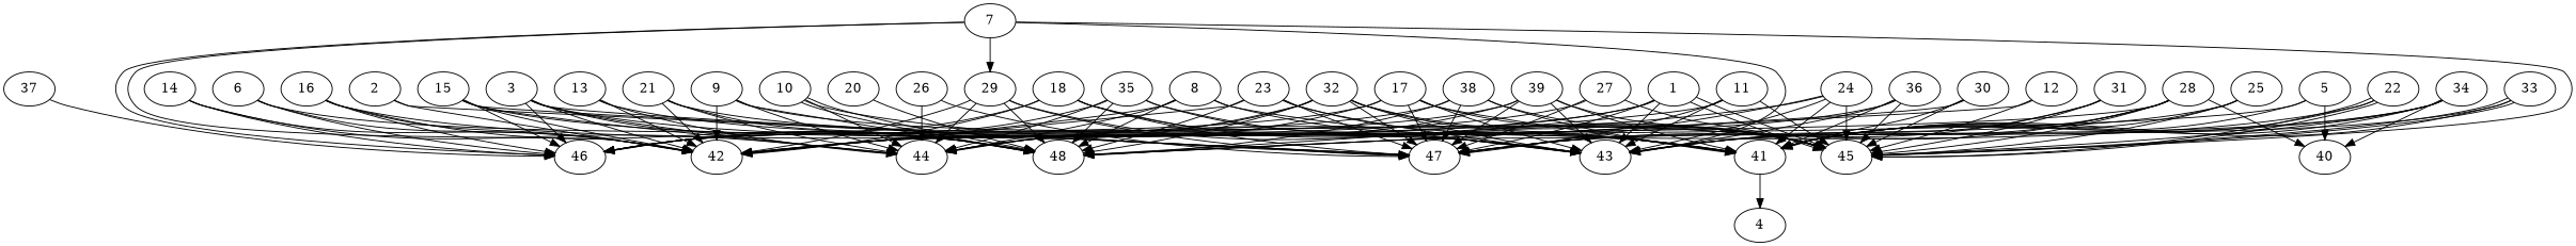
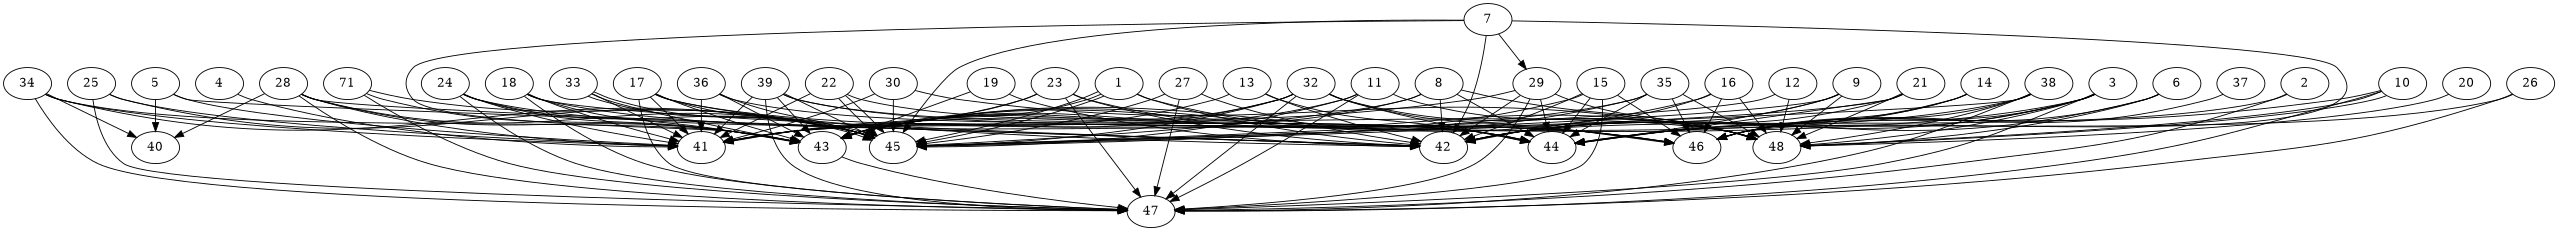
  digraph {
    node [alpha=0.15]
    1 [alpha=0.14 expect_size=13169315497492460]
    42 [alpha=0.10 expect_size=541717260218138624000]
    43 [alpha=0.10 expect_size=199930292681165696]
    45 [alpha=0.08 expect_size=80048634795603984]
    46 [alpha=0.18 expect_size=597893322568467712]
    47 [alpha=0.14 expect_size=17358823835091044]
    2 [alpha=0.01 expect_size=149832715313610752000]
    3 [alpha=0.19 expect_size=1883155749141068382208]
    41 [alpha=0.01 expect_size=9017758690073116672000]
    44 [alpha=0.09 expect_size=2722796525594232225792]
    48 [alpha=0.17 expect_size=8068449194164246]
    4 [alpha=0.08 expect_size=6546909488608753664]
    5 [alpha=0.17 expect_size=42299021869801537536]
    40 [alpha=0.05 expect_size=3446891973335236739072]
    6 [expect_size=18693001442942431264768]
    7 [alpha=0.16 expect_size=1679412953088000000000]
    29 [alpha=0.06 expect_size=22656802204642232]
    8 [alpha=0.06 expect_size=402323903570971584]
    9 [alpha=0.07 expect_size=795816582358704848896]
    10 [alpha=0.19 expect_size=89836287062699072]
    11 [alpha=0.07 expect_size=7295330944950745432064]
    12 [alpha=0.04 expect_size=10290762563323974]
    13 [alpha=0.17 expect_size=8787493190614411264]
    14 [expect_size=1657803126700177883136]
    15 [alpha=0.03 expect_size=18742849420567871750144]
    16 [alpha=0.11 expect_size=1648235186138563072]
    17 [alpha=0.10 expect_size=6579589555304000512]
    18 [alpha=0.18 expect_size=493329089240315723776]
+   19 [expect_size=2425653344552338944]
    20 [alpha=0.12 expect_size=1132176524993209600]
    21 [alpha=0.02 expect_size=9106783953125751390208]
    22 [alpha=0.18 expect_size=2450719664286964224]
    23 [alpha=0.08 expect_size=185016207984266575872]
    24 [alpha=0.01 expect_size=465811193601337984]
    25 [alpha=0.03 expect_size=17458933247691150327808]
    26 [expect_size=4204222818734830]
    27 [alpha=0.04 expect_size=29251061129703088]
    28 [alpha=0.01 expect_size=1051074383821232512]
    30 [alpha=0.09 expect_size=391076602897902720]
-   31 [alpha=0.11 expect_size=2450484469012537278464]
+   31 [alpha=0.11 expect_size=2450484469012537278464 label=71]
    32 [expect_size=8360046432050865152]
    33 [alpha=0.18 expect_size=2778894052771264512]
    34 [expect_size=2091224146486080000]
    35 [alpha=0.12 expect_size=962701105301435711488]
    36 [alpha=0.19 expect_size=4453428658878948573184]
    37 [alpha=0.07 expect_size=17842402431119300493312]
    38 [alpha=0.06 expect_size=5696445791989671936]
    39 [alpha=0.10 expect_size=5675487730733405184]
    1 -> 42
    1 -> 43
    1 -> 45
    1 -> 45
    1 -> 46
-   1 -> 47
+   43 -> 47
    2 -> 42
    2 -> 47
    3 -> 42
    3 -> 46
    3 -> 47
    3 -> 41
    3 -> 44
    3 -> 48
-   41 -> 4
+   4 -> 41
    5 -> 42
    5 -> 41
    5 -> 40
    6 -> 42
    6 -> 46
    6 -> 48
    7 -> 42
    7 -> 43
    7 -> 45
    7 -> 46
    7 -> 29
    29 -> 42
    29 -> 47
    29 -> 41
    29 -> 44
    29 -> 48
    8 -> 42
    8 -> 43
    8 -> 45
    8 -> 44
    8 -> 48
    9 -> 42
    9 -> 45
    9 -> 44
    9 -> 48
    10 -> 47
    10 -> 44
    10 -> 48
    10 -> 48
    11 -> 43
    11 -> 45
    11 -> 47
    11 -> 48
    12 -> 45
    12 -> 48
    13 -> 42
    13 -> 41
    13 -> 44
    14 -> 42
    14 -> 46
    14 -> 44
    15 -> 42
    15 -> 43
    15 -> 46
    15 -> 47
    15 -> 44
    16 -> 42
    16 -> 43
    16 -> 46
    16 -> 48
    17 -> 42
    17 -> 43
    17 -> 45
    17 -> 46
    17 -> 47
    17 -> 41
    18 -> 42
    18 -> 43
    18 -> 46
    18 -> 47
    18 -> 41
+   19 -> 42
+   19 -> 43
    20 -> 48
    21 -> 42
    21 -> 45
    21 -> 44
    21 -> 48
    22 -> 45
    22 -> 45
    22 -> 41
    22 -> 48
    23 -> 42
    23 -> 43
    23 -> 47
    23 -> 41
    23 -> 48
    24 -> 43
    24 -> 45
    24 -> 47
    24 -> 41
    24 -> 44
    25 -> 45
    25 -> 47
    25 -> 41
    26 -> 47
    26 -> 44
    27 -> 42
    27 -> 45
    27 -> 47
    28 -> 42
    28 -> 43
    28 -> 45
    28 -> 47
    28 -> 41
    28 -> 40
    30 -> 45
    30 -> 41
    30 -> 48
    31 -> 43
    31 -> 45
    31 -> 47
    32 -> 43
    32 -> 45
    32 -> 46
    32 -> 47
    32 -> 41
    32 -> 44
    32 -> 48
    33 -> 43
    33 -> 45
    33 -> 45
    33 -> 41
    34 -> 43
    34 -> 45
    34 -> 47
    34 -> 41
    34 -> 40
    35 -> 43
    35 -> 45
    35 -> 46
    35 -> 44
    35 -> 48
    36 -> 43
    36 -> 45
    36 -> 41
    36 -> 44
    37 -> 46
    38 -> 45
    38 -> 46
    38 -> 47
    38 -> 41
    38 -> 48
    39 -> 43
    39 -> 45
    39 -> 46
    39 -> 47
    39 -> 41
    39 -> 44
  }
